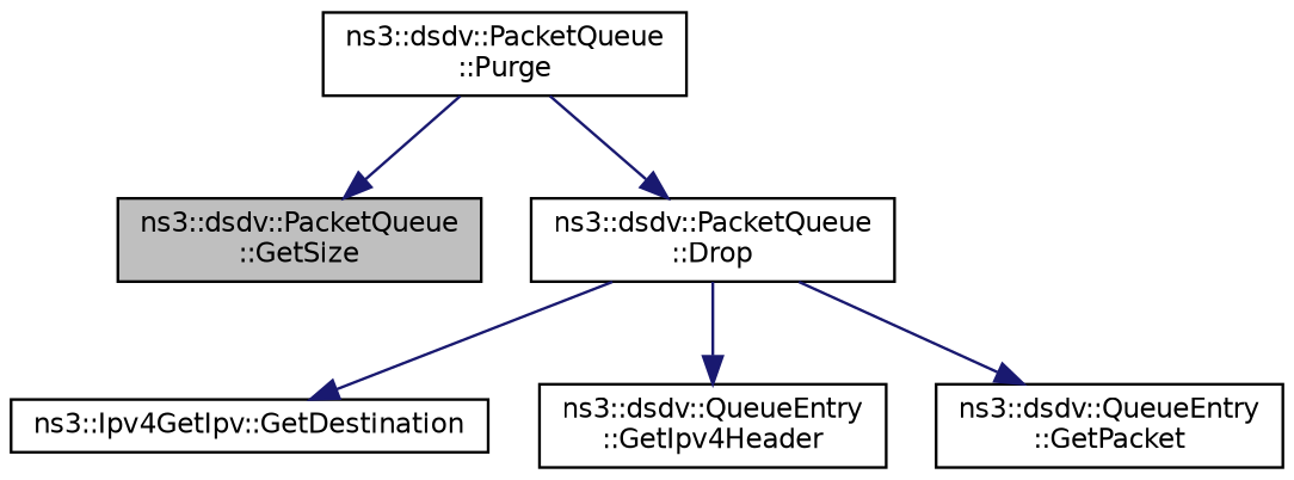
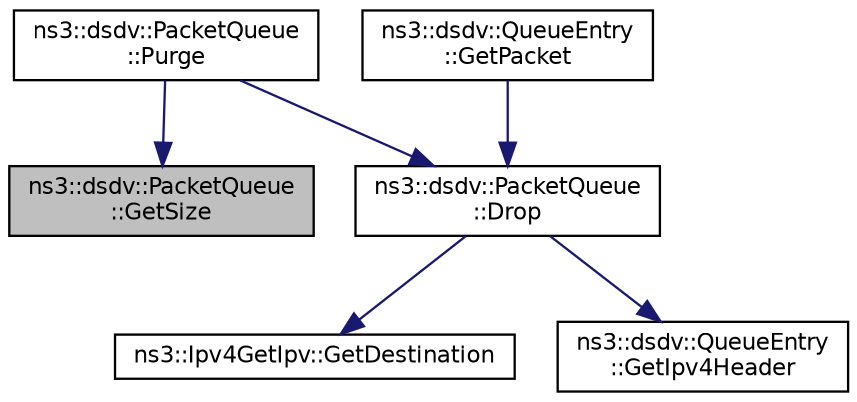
  digraph {
    rankdir=TB
    node [color=black fillcolor=white fontname=Helvetica fontsize=10 shape=record style=filled]
    edge [color=midnightblue fontname=Helvetica fontsize=10 labelfontname=Helvetica labelfontsize=10 style=solid]
    n1 [fillcolor=grey75 fontcolor=black height=0.2 label="ns3::dsdv::PacketQueue\l::GetSize" width=0.4]
    n2 [height=0.2 label="ns3::dsdv::PacketQueue\l::Purge" width=0.4]
    n3 [height=0.2 label="ns3::dsdv::PacketQueue\l::Drop" width=0.4]
    n4 [height=0.2 label="ns3::Ipv4GetIpv::GetDestination" width=0.4]
    n5 [height=0.2 label="ns3::dsdv::QueueEntry\l::GetIpv4Header" width=0.4]
    n6 [height=0.2 label="ns3::dsdv::QueueEntry\l::GetPacket" width=0.4]
    n2 -> n1
    n2 -> n3
    n3 -> n4
    n3 -> n5
-   n3 -> n6
+   n6 -> n3
  }
